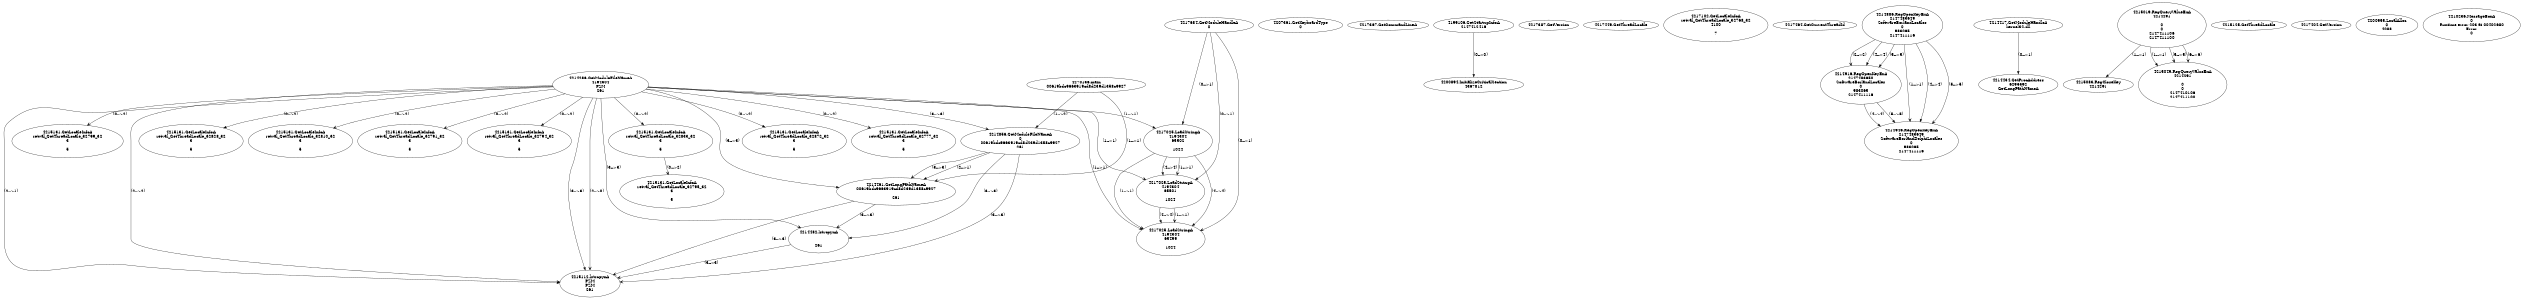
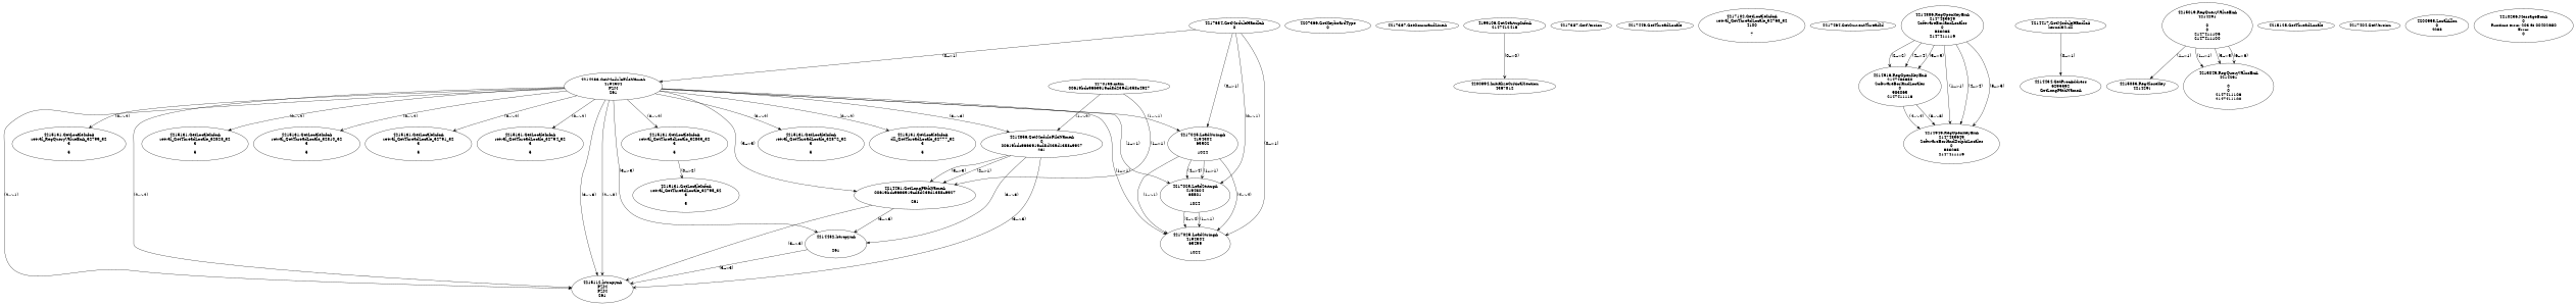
  digraph {
    fontname="DejaVu Serif"
    node [fontname="DejaVu Serif"]
    edge [arrowhead=vee fontname="DejaVu Serif"]
-   n1 [label="4270136.main\n00619bdc9663919cd8d239d1358c9927"]
+   n1 [label="4270136.main\n00619bdc9663919cd8d239d1358c4927"]
    n2 [label="4214856.GetModuleFileNameA\n0\n00619bdc9663919cd8d239d1358c9927\n261"]
    n3 [label="4214461.GetLongPathNameA\n00619bdc9663919cd8d239d1358c9927\n\n261"]
    n4 [label="4214482.lstrcpynA\n\n\n261"]
    n5 [label="4215112.lstrcpynA\nPZM\nPZM\n261"]
    n6 [label="4217684.GetModuleHandleA\n0"]
    n7 [label="4214286.GetModuleFileNameA\n4194304\nPZM\n261"]
    n8 [label="4217025.LoadStringA\n4194304\n65502\n\n1024"]
    n9 [label="4217025.LoadStringA\n4194304\n65501\n\n1024"]
    n10 [label="4217025.LoadStringA\n4194304\n65499\n\n1024"]
    n11 [label="4215131.GetLocaleInfoA\nretval_GetThreadLocale_32872_32\n3\n\n5"]
-   n12 [label="4215131.GetLocaleInfoA\nretval_GetThreadLocale_32777_32\n3\n\n5"]
+   n12 [label="4215131.GetLocaleInfoA\ndll_GetThreadLocale_32777_32\n3\n\n5"]
    n13 [label="4215131.GetLocaleInfoA\nretval_GetThreadLocale_32833_32\n3\n\n5"]
-   n14 [label="4215131.GetLocaleInfoA\nretval_GetThreadLocale_32799_32\n3\n\n5"]
+   n14 [label="4215131.GetLocaleInfoA\nretval_RegQueryValueExA_32799_32\n3\n\n5"]
    n15 [label="4215131.GetLocaleInfoA\nretval_GetThreadLocale_32828_32\n3\n\n5"]
    n16 [label="4215131.GetLocaleInfoA\nretval_GetThreadLocale_32810_32\n3\n\n5"]
    n17 [label="4215131.GetLocaleInfoA\nretval_GetThreadLocale_32791_32\n3\n\n5"]
    n18 [label="4215131.GetLocaleInfoA\nretval_GetThreadLocale_32794_32\n3\n\n5"]
-   n19 [label="4207361.GetKeyboardType\n0"]
+   n19 [label="4207366.GetKeyboardType\n0"]
    n20 [label="4217367.GetCommandLineA\n"]
    n21 [label="4199106.GetStartupInfoA\n2147412416"]
    n22 [label="4200894.InitializeCriticalSection\n4367812"]
    n23 [label="4217387.GetVersion\n"]
    n24 [label="4217449.GetThreadLocale\n"]
    n25 [label="4217102.GetLocaleInfoA\nretval_GetThreadLocale_32768_32\n4100\n\n7"]
    n26 [label="4217464.GetCurrentThreadId\n"]
    n27 [label="4215131.GetLocaleInfoA\nretval_GetThreadLocale_32795_32\n3\n\n5"]
    n28 [label="4214886.RegOpenKeyExA\n2147483649\nSoftware\Borland\Locales\n0\n983065\n2147411116"]
    n29 [label="4214916.RegOpenKeyExA\n2147483650\nSoftware\Borland\Locales\n0\n983065\n2147411116"]
    n30 [label="4214946.RegOpenKeyExA\n2147483649\nSoftware\Borland\Delphi\Locales\n0\n983065\n2147411116"]
    n31 [label="4214417.GetModuleHandleA\nkernel32.dll"]
    n32 [label="4214434.GetProcAddress\n6295592\nGetLongPathNameA"]
    n33 [label="4215019.RegQueryValueExA\n4214291\n\n0\n0\n2147411106\n2147411100"]
    n34 [label="4215083.RegCloseKey\n4214291"]
-   n35 [label="4215049.RegQueryValueExA\n4214291\n\n0\n0\n2147410106\n2147411100"]
+   n35 [label="4215049.RegQueryValueExA\n4214291\n\n0\n0\n2147411106\n2147411100"]
    n36 [label="4215125.GetThreadLocale\n"]
    n37 [label="4217404.GetVersion\n"]
    n38 [label="4200955.LocalAlloc\n0\n4088"]
    n39 [label="4210236.MessageBoxA\n0\nRuntime error 203 at 00402680\nError\n0"]
    n1 -> n2 [arrowhead=normal label="(1-->2)"]
    n1 -> n3 [label="(1-->1)"]
    n2 -> n3 [arrowhead=normal label="(2-->1)"]
    n2 -> n3 [label="(3-->3)"]
    n2 -> n4 [arrowhead=normal label="(3-->3)"]
    n2 -> n5 [label="(3-->3)"]
    n3 -> n4 [label="(3-->3)"]
    n3 -> n5 [label="(3-->3)"]
    n4 -> n5 [label="(3-->3)"]
+   n6 -> n7 [arrowhead=normal label="(0-->1)"]
    n6 -> n8 [arrowhead=normal label="(0-->1)"]
    n6 -> n9 [arrowhead=normal label="(0-->1)"]
    n6 -> n10 [label="(0-->1)"]
    n7 -> n2 [label="(3-->3)"]
    n7 -> n3 [arrowhead=normal label="(3-->3)"]
    n7 -> n4 [label="(3-->3)"]
    n7 -> n5 [arrowhead=normal label="(2-->1)"]
    n7 -> n5 [label="(2-->2)"]
    n7 -> n5 [arrowhead=normal label="(3-->3)"]
    n7 -> n5 [label="(2-->0)"]
    n7 -> n8 [arrowhead=normal label="(1-->1)"]
    n7 -> n9 [label="(1-->1)"]
    n7 -> n10 [label="(1-->1)"]
    n7 -> n11 [arrowhead=normal label="(0-->2)"]
    n7 -> n12 [label="(0-->2)"]
-   n7 -> n13 [arrowhead=normal label="(0-->2)"]
+   n7 -> n13 [label="(0-->2)"]
    n7 -> n14 [label="(0-->2)"]
    n7 -> n15 [arrowhead=normal label="(0-->2)"]
    n7 -> n16 [label="(0-->2)"]
    n7 -> n17 [label="(0-->2)"]
    n7 -> n18 [arrowhead=normal label="(0-->2)"]
    n8 -> n9 [label="(1-->1)"]
    n8 -> n9 [arrowhead=normal label="(4-->4)"]
    n8 -> n10 [label="(1-->1)"]
    n8 -> n10 [arrowhead=normal label="(4-->4)"]
    n9 -> n10 [label="(1-->1)"]
    n9 -> n10 [arrowhead=normal label="(4-->4)"]
    n13 -> n27 [label="(0-->2)"]
-   n21 -> n22 [arrowhead=normal label="(0-->0)"]
+   n21 -> n22 [label="(0-->0)"]
    n28 -> n29 [label="(2-->2)"]
    n28 -> n29 [arrowhead=normal label="(4-->4)"]
    n28 -> n29 [arrowhead=normal label="(5-->5)"]
    n28 -> n30 [label="(1-->1)"]
    n28 -> n30 [arrowhead=normal label="(4-->4)"]
    n28 -> n30 [label="(5-->5)"]
    n29 -> n30 [arrowhead=normal label="(4-->4)"]
    n29 -> n30 [arrowhead=normal label="(5-->5)"]
    n31 -> n32 [arrowhead=normal label="(0-->1)"]
    n33 -> n34 [arrowhead=normal label="(1-->1)"]
    n33 -> n35 [arrowhead=normal label="(1-->1)"]
    n33 -> n35 [label="(5-->5)"]
    n33 -> n35 [label="(6-->6)"]
  }
